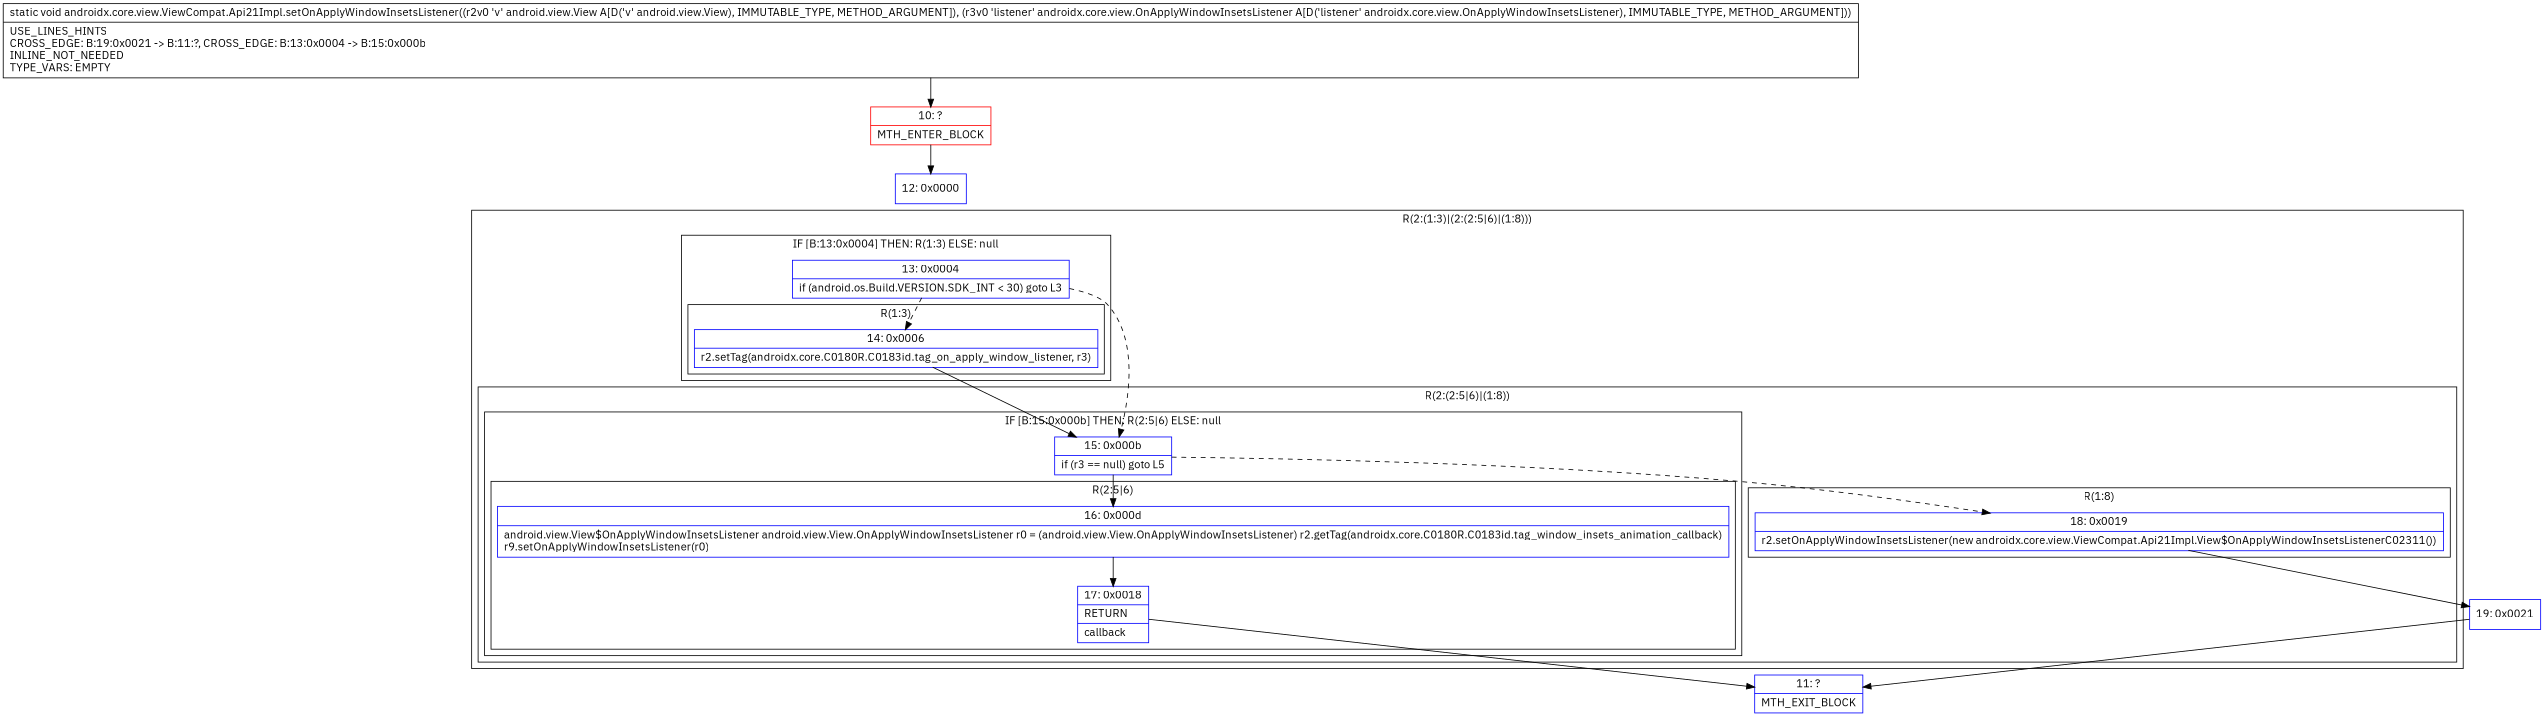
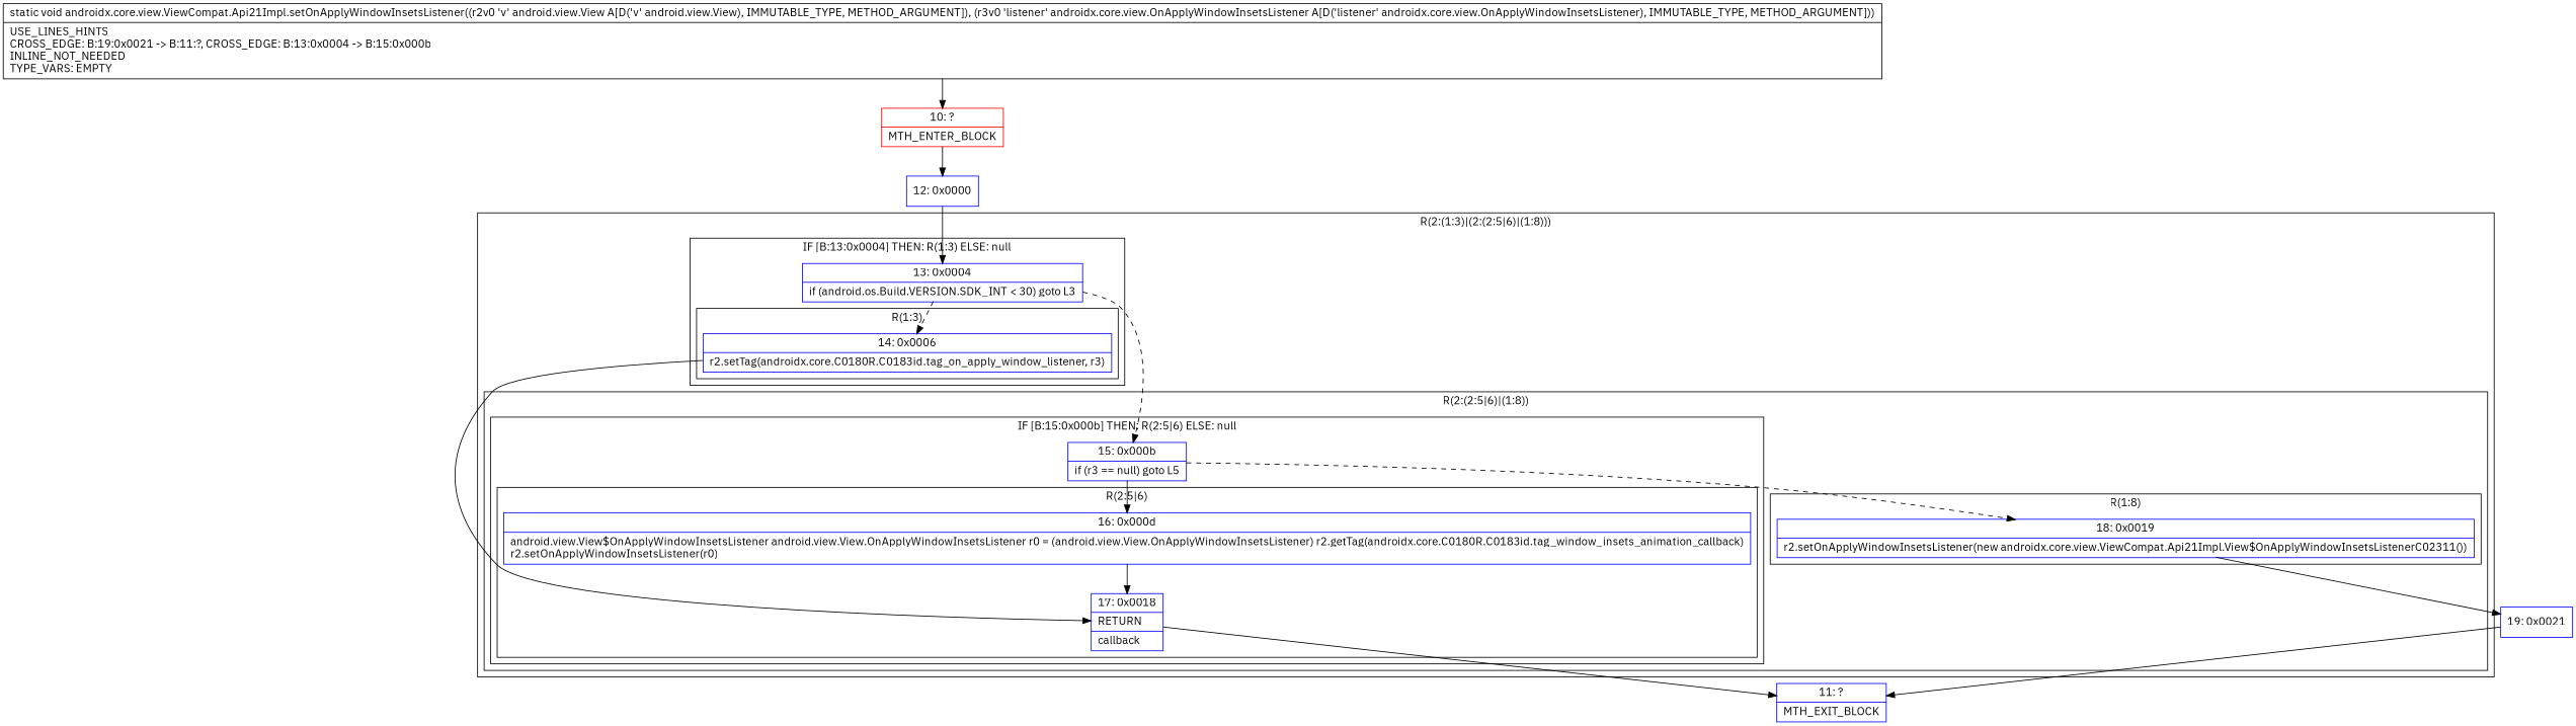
  digraph {
    fontname="IBM Plex Sans"
    node [color=blue fontname="IBM Plex Sans" shape=record]
    edge [fontname="IBM Plex Sans"]
    n1 [label="{14\:\ 0x0006|r2.setTag(androidx.core.C0180R.C0183id.tag_on_apply_window_listener, r3)\l}"]
    n2 [label="{13\:\ 0x0004|if (android.os.Build.VERSION.SDK_INT \< 30) goto L3\l}"]
-   n3 [label="{16\:\ 0x000d|android.view.View$OnApplyWindowInsetsListener android.view.View.OnApplyWindowInsetsListener r0 = (android.view.View.OnApplyWindowInsetsListener) r2.getTag(androidx.core.C0180R.C0183id.tag_window_insets_animation_callback)\lr9.setOnApplyWindowInsetsListener(r0)\l}"]
+   n3 [label="{16\:\ 0x000d|android.view.View$OnApplyWindowInsetsListener android.view.View.OnApplyWindowInsetsListener r0 = (android.view.View.OnApplyWindowInsetsListener) r2.getTag(androidx.core.C0180R.C0183id.tag_window_insets_animation_callback)\lr2.setOnApplyWindowInsetsListener(r0)\l}"]
    n4 [label="{17\:\ 0x0018|RETURN\l|callback\l}"]
    n5 [label="{15\:\ 0x000b|if (r3 == null) goto L5\l}"]
    n6 [label="{18\:\ 0x0019|r2.setOnApplyWindowInsetsListener(new androidx.core.view.ViewCompat.Api21Impl.View$OnApplyWindowInsetsListenerC02311())\l}"]
    n7 [label="{11\:\ ?|MTH_EXIT_BLOCK\l}"]
    n8 [label="{19\:\ 0x0021}"]
    n9 [color=red label="{10\:\ ?|MTH_ENTER_BLOCK\l}"]
    n10 [label="{12\:\ 0x0000}"]
    n11 [label="{static void androidx.core.view.ViewCompat.Api21Impl.setOnApplyWindowInsetsListener((r2v0 'v' android.view.View A[D('v' android.view.View), IMMUTABLE_TYPE, METHOD_ARGUMENT]), (r3v0 'listener' androidx.core.view.OnApplyWindowInsetsListener A[D('listener' androidx.core.view.OnApplyWindowInsetsListener), IMMUTABLE_TYPE, METHOD_ARGUMENT]))  | USE_LINES_HINTS\lCROSS_EDGE: B:19:0x0021 \-\> B:11:?, CROSS_EDGE: B:13:0x0004 \-\> B:15:0x000b\lINLINE_NOT_NEEDED\lTYPE_VARS: EMPTY\l}" color=""]
    subgraph cluster_1 {
      label="R(2:(1:3)|(2:(2:5|6)|(1:8)))"
      subgraph cluster_2 {
        label="IF [B:13:0x0004] THEN: R(1:3) ELSE: null"
        n2
        subgraph cluster_3 {
          label="R(1:3)"
          n1
        }
      }
      subgraph cluster_4 {
        label="R(2:(2:5|6)|(1:8))"
        subgraph cluster_5 {
          label="IF [B:15:0x000b] THEN: R(2:5|6) ELSE: null"
          n5
          subgraph cluster_6 {
            label="R(2:5|6)"
            n3
            n4
          }
        }
        subgraph cluster_7 {
          label="R(1:8)"
          n6
        }
      }
    }
-   n1 -> n5
+   n1 -> n4
    n2 -> n1 [style=dashed]
    n2 -> n5 [style=dashed]
    n3 -> n4
    n4 -> n7
    n5 -> n3
    n5 -> n6 [style=dashed]
    n6 -> n8
    n8 -> n7
    n9 -> n10
+   n10 -> n2
    n11 -> n9
  }
